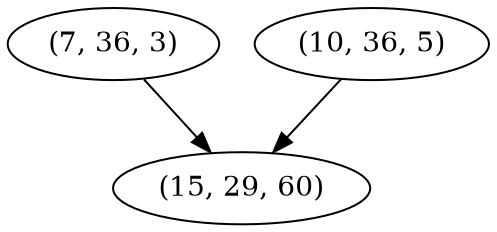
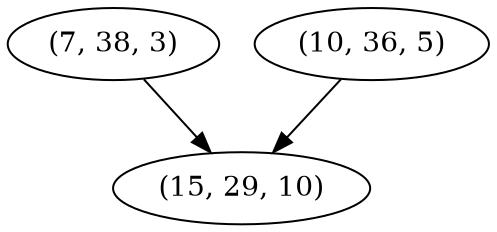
  digraph {
-   "(7, 38, 3)" [label="(7, 36, 3)"]
-   "(15, 29, 10)" [label="(15, 29, 60)"]
+   "(7, 38, 3)"
+   "(15, 29, 10)"
    "(10, 36, 5)"
    "(7, 38, 3)" -> "(15, 29, 10)"
    "(10, 36, 5)" -> "(15, 29, 10)"
  }
